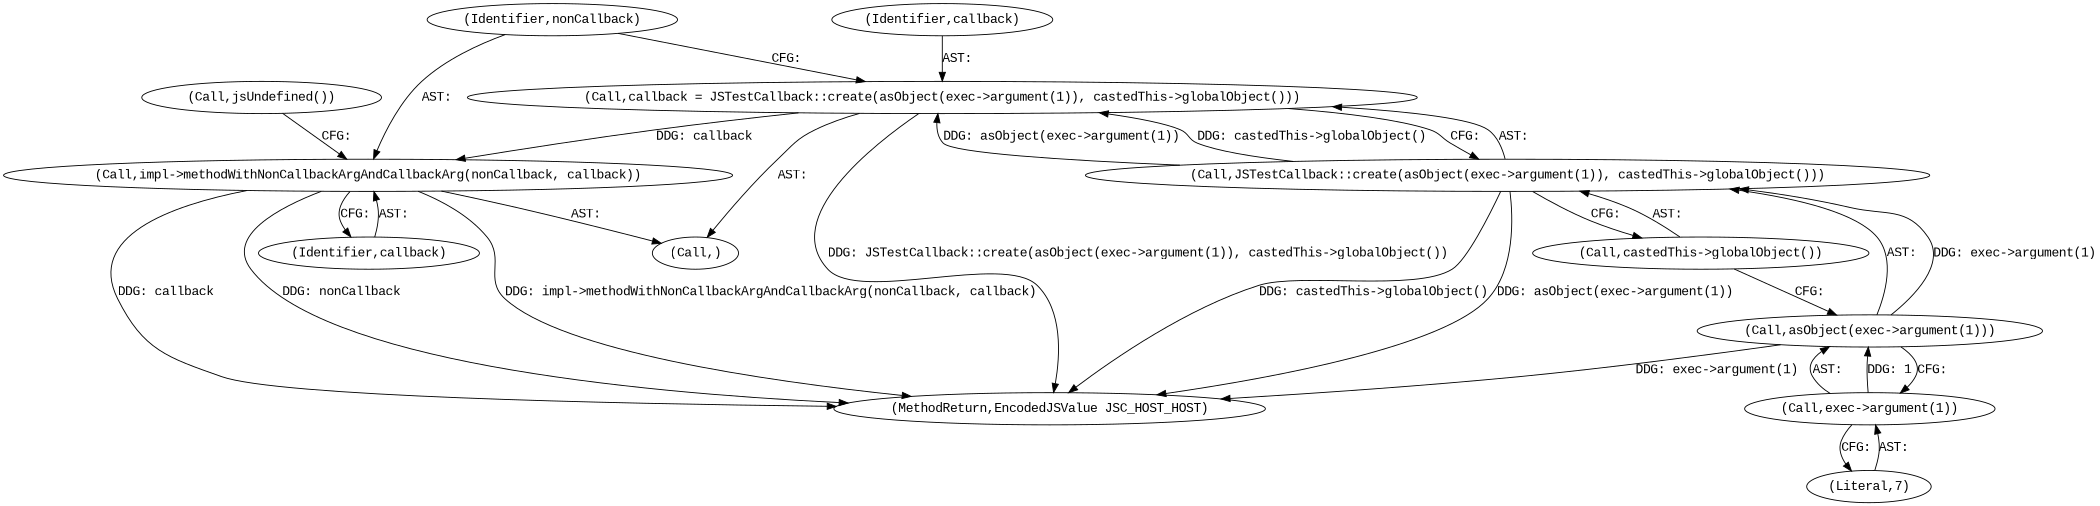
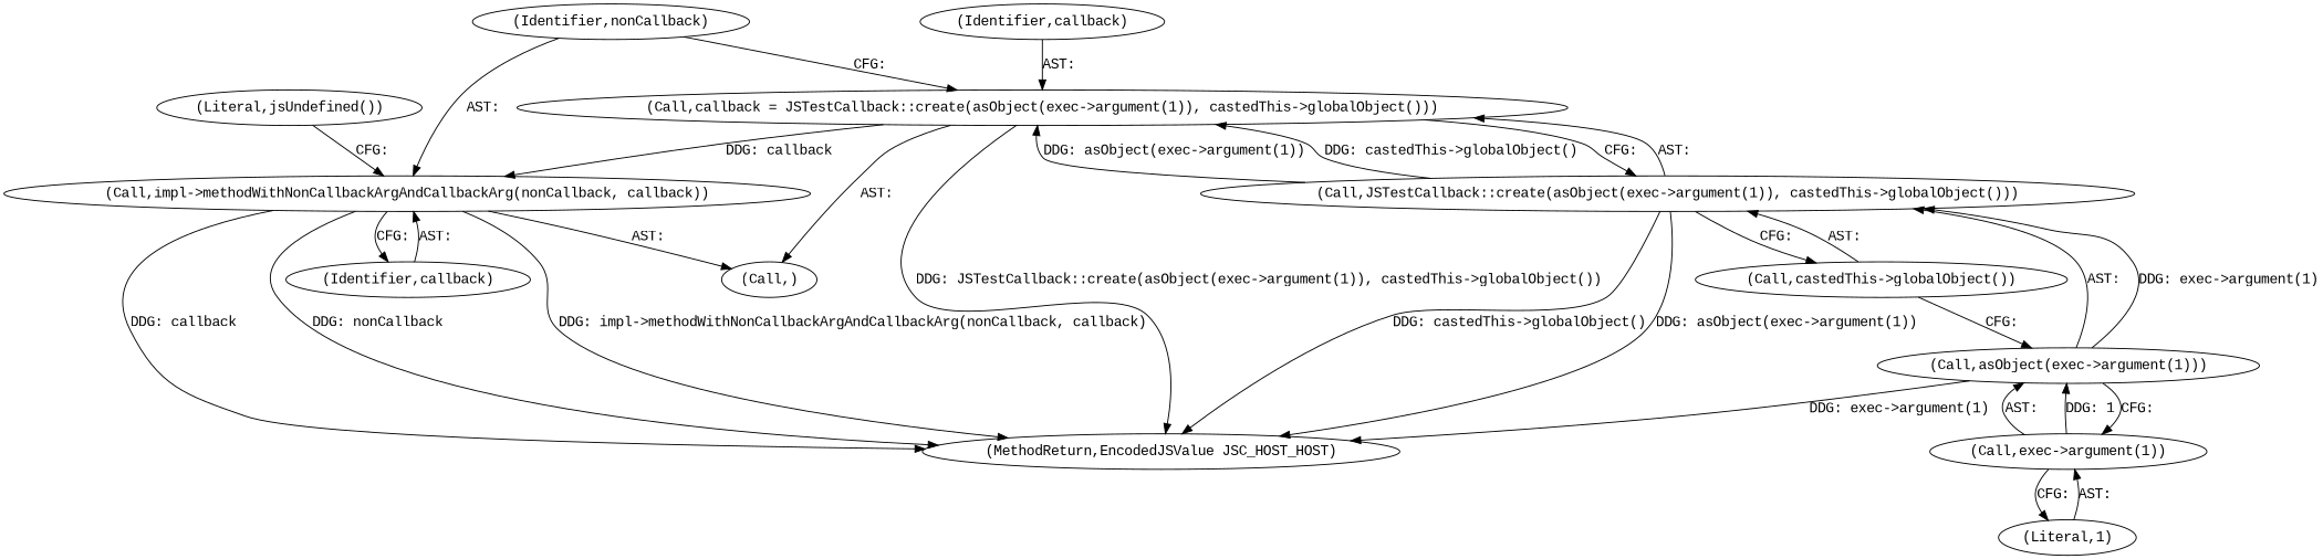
  digraph {
    fontname="Liberation Mono"
    node [fontname="Liberation Mono"]
    edge [fontname="Liberation Mono"]
    n1 [label="(Call,callback = JSTestCallback::create(asObject(exec->argument(1)), castedThis->globalObject()))"]
    n2 [label="(Call,JSTestCallback::create(asObject(exec->argument(1)), castedThis->globalObject()))"]
    n3 [label="(Call,impl->methodWithNonCallbackArgAndCallbackArg(nonCallback, callback))"]
    n4 [label="(Call,)"]
    n5 [label="(MethodReturn,EncodedJSValue JSC_HOST_HOST)"]
    n6 [label="(Call,castedThis->globalObject())"]
    n7 [label="(Identifier,callback)"]
    n8 [label="(Call,asObject(exec->argument(1)))"]
    n9 [label="(Call,exec->argument(1))"]
-   n10 [label="(Literal,7)"]
-   n11 [label="(Call,jsUndefined())"]
+   n10 [label="(Literal,1)"]
+   n11 [label="(Literal,jsUndefined())"]
    n12 [label="(Identifier,callback)"]
    n13 [label="(Identifier,nonCallback)"]
    n1 -> n2 [label="CFG: "]
    n1 -> n3 [label="DDG: callback"]
    n1 -> n4 [label="AST: "]
    n1 -> n5 [label="DDG: JSTestCallback::create(asObject(exec->argument(1)), castedThis->globalObject())"]
    n2 -> n1 [label="AST: "]
    n2 -> n1 [label="DDG: asObject(exec->argument(1))"]
    n2 -> n1 [label="DDG: castedThis->globalObject()"]
    n2 -> n5 [label="DDG: castedThis->globalObject()"]
    n2 -> n5 [label="DDG: asObject(exec->argument(1))"]
    n2 -> n6 [label="CFG: "]
    n3 -> n4 [label="AST: "]
    n3 -> n5 [label="DDG: impl->methodWithNonCallbackArgAndCallbackArg(nonCallback, callback)"]
    n3 -> n5 [label="DDG: callback"]
    n3 -> n5 [label="DDG: nonCallback"]
    n3 -> n7 [label="CFG: "]
    n6 -> n2 [label="AST: "]
    n6 -> n8 [label="CFG: "]
    n7 -> n3 [label="AST: "]
    n8 -> n2 [label="AST: "]
    n8 -> n2 [label="DDG: exec->argument(1)"]
    n8 -> n5 [label="DDG: exec->argument(1)"]
    n8 -> n9 [label="CFG: "]
    n9 -> n8 [label="AST: "]
    n9 -> n8 [label="DDG: 1"]
    n9 -> n10 [label="CFG: "]
    n10 -> n9 [label="AST: "]
    n11 -> n3 [label="CFG: "]
    n12 -> n1 [label="AST: "]
    n13 -> n1 [label="CFG: "]
    n13 -> n3 [label="AST: "]
  }
